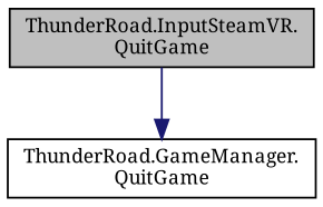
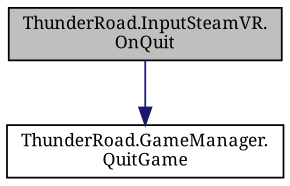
  digraph {
    rankdir=TB
    fontname="Noto Serif"
    node [color=black fontname="Noto Serif" fontsize=10 shape=record style=filled]
-   n1 [fillcolor=grey75 fontcolor=black height=0.2 label="ThunderRoad.InputSteamVR.\lQuitGame" width=0.4]
+   n1 [fillcolor=grey75 fontcolor=black height=0.2 label="ThunderRoad.InputSteamVR.\lOnQuit" width=0.4]
    n2 [fillcolor=white height=0.2 label="ThunderRoad.GameManager.\lQuitGame" width=0.4]
    n1 -> n2 [color=midnightblue fontname="Noto Serif" fontsize=10 labelfontname=Helvetica labelfontsize=10 style=solid]
  }
